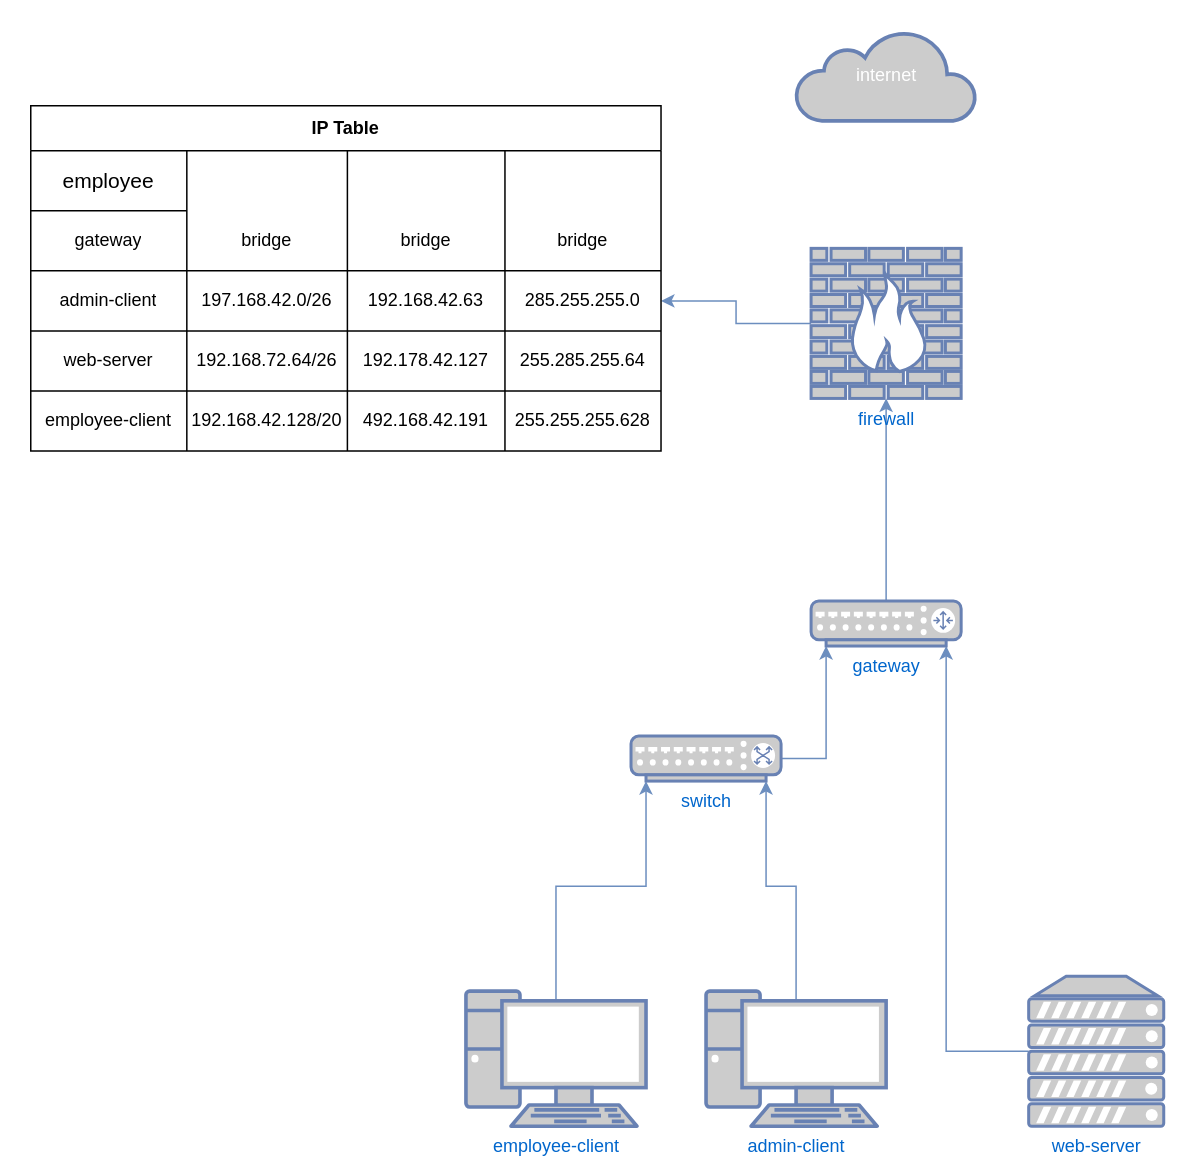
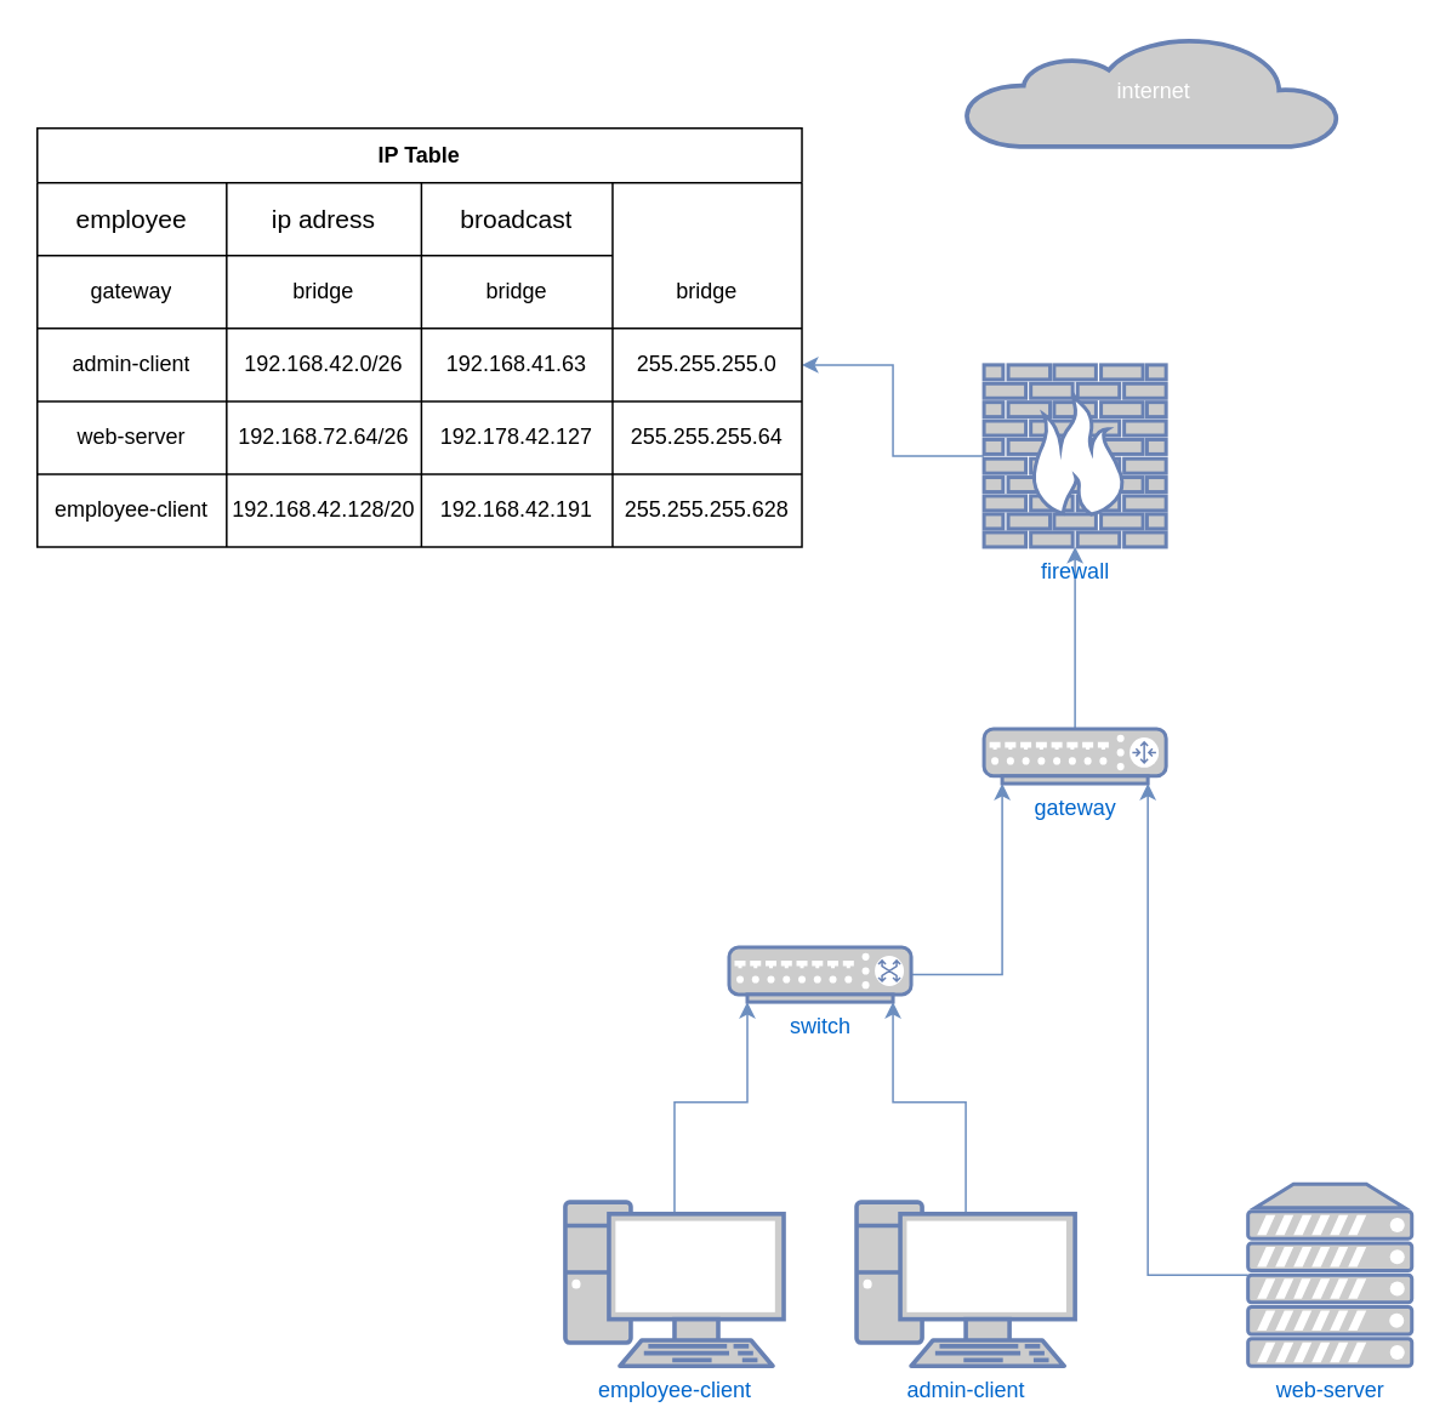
  <mxCell id="0" />
  <mxCell id="1" parent="0" />
  <mxCell id="2" style="edgeStyle=orthogonalEdgeStyle;rounded=0;orthogonalLoop=1;jettySize=auto;html=1;exitX=0.5;exitY=0.07;exitDx=0;exitDy=0;exitPerimeter=0;entryX=0.1;entryY=1;entryDx=0;entryDy=0;entryPerimeter=0;fillColor=#dae8fc;strokeColor=#6c8ebf;" edge="1" parent="1" source="3" target="6"><mxGeometry relative="1" as="geometry"><mxPoint x="450" y="560" as="targetPoint" /></mxGeometry></mxCell>
  <mxCell id="3" value="employee-client&lt;br&gt;" style="fontColor=#0066CC;verticalAlign=top;verticalLabelPosition=bottom;labelPosition=center;align=center;html=1;outlineConnect=0;fillColor=#CCCCCC;strokeColor=#6881B3;gradientColor=none;gradientDirection=north;strokeWidth=2;shape=mxgraph.networks.pc;" vertex="1" parent="1"><mxGeometry x="310" y="660" width="120" height="90" as="geometry" /></mxCell>
  <mxCell id="4" style="edgeStyle=orthogonalEdgeStyle;rounded=0;orthogonalLoop=1;jettySize=auto;html=1;entryX=0.9;entryY=1;entryDx=0;entryDy=0;entryPerimeter=0;fillColor=#dae8fc;strokeColor=#6c8ebf;exitX=0.5;exitY=0.07;exitDx=0;exitDy=0;exitPerimeter=0;" edge="1" parent="1" source="7" target="6"><mxGeometry relative="1" as="geometry"><mxPoint x="520" y="550" as="targetPoint" /><mxPoint x="515" y="660" as="sourcePoint" /></mxGeometry></mxCell>
  <mxCell id="5" style="edgeStyle=orthogonalEdgeStyle;rounded=0;orthogonalLoop=1;jettySize=auto;html=1;entryX=0.1;entryY=1;entryDx=0;entryDy=0;entryPerimeter=0;fillColor=#dae8fc;strokeColor=#6c8ebf;" edge="1" parent="1" source="6" target="11"><mxGeometry relative="1" as="geometry" /></mxCell>
- <mxCell id="6" value="switch" style="fontColor=#0066CC;verticalAlign=top;verticalLabelPosition=bottom;labelPosition=center;align=center;html=1;outlineConnect=0;fillColor=#CCCCCC;strokeColor=#6881B3;gradientColor=none;gradientDirection=north;strokeWidth=2;shape=mxgraph.networks.switch;" vertex="1" parent="1"><mxGeometry x="420" y="490" width="100" height="30" as="geometry" /></mxCell>
+ <mxCell id="6" value="switch" style="fontColor=#0066CC;verticalAlign=top;verticalLabelPosition=bottom;labelPosition=center;align=center;html=1;outlineConnect=0;fillColor=#CCCCCC;strokeColor=#6881B3;gradientColor=none;gradientDirection=north;strokeWidth=2;shape=mxgraph.networks.switch;" vertex="1" parent="1"><mxGeometry x="400" y="520" width="100" height="30" as="geometry" /></mxCell>
  <mxCell id="7" value="admin-client" style="fontColor=#0066CC;verticalAlign=top;verticalLabelPosition=bottom;labelPosition=center;align=center;html=1;outlineConnect=0;fillColor=#CCCCCC;strokeColor=#6881B3;gradientColor=none;gradientDirection=north;strokeWidth=2;shape=mxgraph.networks.pc;" vertex="1" parent="1"><mxGeometry x="470" y="660" width="120" height="90" as="geometry" /></mxCell>
  <mxCell id="8" style="edgeStyle=orthogonalEdgeStyle;rounded=0;orthogonalLoop=1;jettySize=auto;html=1;entryX=0.9;entryY=1;entryDx=0;entryDy=0;entryPerimeter=0;fillColor=#dae8fc;strokeColor=#6c8ebf;" edge="1" parent="1" source="9" target="11"><mxGeometry relative="1" as="geometry"><mxPoint x="730" y="555" as="targetPoint" /></mxGeometry></mxCell>
  <mxCell id="9" value="web-server" style="fontColor=#0066CC;verticalAlign=top;verticalLabelPosition=bottom;labelPosition=center;align=center;html=1;outlineConnect=0;fillColor=#CCCCCC;strokeColor=#6881B3;gradientColor=none;gradientDirection=north;strokeWidth=2;shape=mxgraph.networks.server;" vertex="1" parent="1"><mxGeometry x="685" y="650" width="90" height="100" as="geometry" /></mxCell>
  <mxCell id="10" style="edgeStyle=orthogonalEdgeStyle;rounded=0;orthogonalLoop=1;jettySize=auto;html=1;fillColor=#dae8fc;strokeColor=#6c8ebf;" edge="1" parent="1" source="11" target="13"><mxGeometry relative="1" as="geometry" /></mxCell>
  <mxCell id="11" value="gateway" style="fontColor=#0066CC;verticalAlign=top;verticalLabelPosition=bottom;labelPosition=center;align=center;html=1;outlineConnect=0;fillColor=#CCCCCC;strokeColor=#6881B3;gradientColor=none;gradientDirection=north;strokeWidth=2;shape=mxgraph.networks.router;" vertex="1" parent="1"><mxGeometry x="540" y="400" width="100" height="30" as="geometry" /></mxCell>
  <mxCell id="12" style="edgeStyle=orthogonalEdgeStyle;rounded=0;orthogonalLoop=1;jettySize=auto;html=1;fillColor=#dae8fc;strokeColor=#6c8ebf;" edge="1" parent="1" source="13" target="29"><mxGeometry relative="1" as="geometry" /></mxCell>
- <mxCell id="13" value="firewall" style="fontColor=#0066CC;verticalAlign=top;verticalLabelPosition=bottom;labelPosition=center;align=center;html=1;outlineConnect=0;fillColor=#CCCCCC;strokeColor=#6881B3;gradientColor=none;gradientDirection=north;strokeWidth=2;shape=mxgraph.networks.firewall;" vertex="1" parent="1"><mxGeometry x="540" y="165" width="100" height="100" as="geometry" /></mxCell>
- <mxCell id="14" value="internet" style="html=1;outlineConnect=0;fillColor=#CCCCCC;strokeColor=#6881B3;gradientColor=none;gradientDirection=north;strokeWidth=2;shape=mxgraph.networks.cloud;fontColor=#ffffff;" vertex="1" parent="1"><mxGeometry x="530" y="20" width="120" height="60" as="geometry" /></mxCell>
+ <mxCell id="13" value="firewall" style="fontColor=#0066CC;verticalAlign=top;verticalLabelPosition=bottom;labelPosition=center;align=center;html=1;outlineConnect=0;fillColor=#CCCCCC;strokeColor=#6881B3;gradientColor=none;gradientDirection=north;strokeWidth=2;shape=mxgraph.networks.firewall;" vertex="1" parent="1"><mxGeometry x="540" y="200" width="100" height="100" as="geometry" /></mxCell>
+ <mxCell id="14" value="internet" style="html=1;outlineConnect=0;fillColor=#CCCCCC;strokeColor=#6881B3;gradientColor=none;gradientDirection=north;strokeWidth=2;shape=mxgraph.networks.cloud;fontColor=#ffffff;" vertex="1" parent="1"><mxGeometry x="530" y="20" width="205" height="60" as="geometry" /></mxCell>
  <mxCell id="15" value="IP Table" style="shape=table;html=1;whiteSpace=wrap;startSize=30;container=1;collapsible=0;childLayout=tableLayout;fontStyle=1;align=center;flipV=0;flipH=0;direction=east;" vertex="1" parent="1"><mxGeometry x="20" y="70" width="420" height="230" as="geometry" /></mxCell>
  <mxCell id="16" value="" style="shape=partialRectangle;html=1;whiteSpace=wrap;collapsible=0;dropTarget=0;pointerEvents=0;fillColor=none;top=0;left=0;bottom=0;right=0;points=[[0,0.5],[1,0.5]];portConstraint=eastwest;fontSize=14;" vertex="1" parent="15"><mxGeometry y="30" width="420" height="40" as="geometry" /></mxCell>
  <mxCell id="17" value="employee" style="shape=partialRectangle;html=1;whiteSpace=wrap;connectable=0;fillColor=none;top=0;left=0;bottom=0;right=0;overflow=hidden;fontSize=14;" vertex="1" parent="16"><mxGeometry width="104" height="40" as="geometry" /></mxCell>
+ <mxCell id="18" value="&lt;font style=&quot;font-size: 14px&quot;&gt;ip adress&lt;/font&gt;" style="shape=partialRectangle;html=1;whiteSpace=wrap;connectable=0;fillColor=none;top=0;left=0;bottom=0;right=0;overflow=hidden;" vertex="1" parent="16"><mxGeometry x="104" width="107" height="40" as="geometry" /></mxCell>
+ <mxCell id="19" value="&lt;font style=&quot;font-size: 14px&quot;&gt;broadcast&lt;/font&gt;" style="shape=partialRectangle;html=1;whiteSpace=wrap;connectable=0;fillColor=none;top=0;left=0;bottom=0;right=0;overflow=hidden;" vertex="1" parent="16"><mxGeometry x="211" width="105" height="40" as="geometry" /></mxCell>
  <mxCell id="20" value="" style="shape=partialRectangle;html=1;whiteSpace=wrap;collapsible=0;dropTarget=0;pointerEvents=0;fillColor=none;top=0;left=0;bottom=0;right=0;points=[[0,0.5],[1,0.5]];portConstraint=eastwest;" vertex="1" parent="15"><mxGeometry y="70" width="420" height="40" as="geometry" /></mxCell>
  <mxCell id="21" value="gateway" style="shape=partialRectangle;html=1;whiteSpace=wrap;connectable=0;fillColor=none;top=0;left=0;bottom=0;right=0;overflow=hidden;" vertex="1" parent="20"><mxGeometry width="104" height="40" as="geometry" /></mxCell>
  <mxCell id="22" value="bridge" style="shape=partialRectangle;html=1;whiteSpace=wrap;connectable=0;fillColor=none;top=0;left=0;bottom=0;right=0;overflow=hidden;" vertex="1" parent="20"><mxGeometry x="104" width="107" height="40" as="geometry" /></mxCell>
  <mxCell id="23" value="bridge" style="shape=partialRectangle;html=1;whiteSpace=wrap;connectable=0;fillColor=none;top=0;left=0;bottom=0;right=0;overflow=hidden;" vertex="1" parent="20"><mxGeometry x="211" width="105" height="40" as="geometry" /></mxCell>
  <mxCell id="24" value="bridge" style="shape=partialRectangle;html=1;whiteSpace=wrap;connectable=0;fillColor=none;top=0;left=0;bottom=0;right=0;overflow=hidden;" vertex="1" parent="20"><mxGeometry x="316" width="104" height="40" as="geometry" /></mxCell>
  <mxCell id="25" value="" style="shape=partialRectangle;html=1;whiteSpace=wrap;collapsible=0;dropTarget=0;pointerEvents=0;fillColor=none;top=0;left=0;bottom=0;right=0;points=[[0,0.5],[1,0.5]];portConstraint=eastwest;" vertex="1" parent="15"><mxGeometry y="110" width="420" height="40" as="geometry" /></mxCell>
  <mxCell id="26" value="admin-client" style="shape=partialRectangle;html=1;whiteSpace=wrap;connectable=0;fillColor=none;top=0;left=0;bottom=0;right=0;overflow=hidden;" vertex="1" parent="25"><mxGeometry width="104" height="40" as="geometry" /></mxCell>
- <mxCell id="27" value="197.168.42.0/26" style="shape=partialRectangle;html=1;whiteSpace=wrap;connectable=0;fillColor=none;top=0;left=0;bottom=0;right=0;overflow=hidden;" vertex="1" parent="25"><mxGeometry x="104" width="107" height="40" as="geometry" /></mxCell>
- <mxCell id="28" value="192.168.42.63" style="shape=partialRectangle;html=1;whiteSpace=wrap;connectable=0;fillColor=none;top=0;left=0;bottom=0;right=0;overflow=hidden;" vertex="1" parent="25"><mxGeometry x="211" width="105" height="40" as="geometry" /></mxCell>
- <mxCell id="29" value="285.255.255.0" style="shape=partialRectangle;html=1;whiteSpace=wrap;connectable=0;fillColor=none;top=0;left=0;bottom=0;right=0;overflow=hidden;" vertex="1" parent="25"><mxGeometry x="316" width="104" height="40" as="geometry" /></mxCell>
+ <mxCell id="27" value="192.168.42.0/26" style="shape=partialRectangle;html=1;whiteSpace=wrap;connectable=0;fillColor=none;top=0;left=0;bottom=0;right=0;overflow=hidden;" vertex="1" parent="25"><mxGeometry x="104" width="107" height="40" as="geometry" /></mxCell>
+ <mxCell id="28" value="192.168.41.63" style="shape=partialRectangle;html=1;whiteSpace=wrap;connectable=0;fillColor=none;top=0;left=0;bottom=0;right=0;overflow=hidden;" vertex="1" parent="25"><mxGeometry x="211" width="105" height="40" as="geometry" /></mxCell>
+ <mxCell id="29" value="255.255.255.0" style="shape=partialRectangle;html=1;whiteSpace=wrap;connectable=0;fillColor=none;top=0;left=0;bottom=0;right=0;overflow=hidden;" vertex="1" parent="25"><mxGeometry x="316" width="104" height="40" as="geometry" /></mxCell>
  <mxCell id="30" value="" style="shape=partialRectangle;html=1;whiteSpace=wrap;collapsible=0;dropTarget=0;pointerEvents=0;fillColor=none;top=0;left=0;bottom=0;right=0;points=[[0,0.5],[1,0.5]];portConstraint=eastwest;" vertex="1" parent="15"><mxGeometry y="150" width="420" height="40" as="geometry" /></mxCell>
  <mxCell id="31" value="web-server" style="shape=partialRectangle;html=1;whiteSpace=wrap;connectable=0;fillColor=none;top=0;left=0;bottom=0;right=0;overflow=hidden;" vertex="1" parent="30"><mxGeometry width="104" height="40" as="geometry" /></mxCell>
  <mxCell id="32" value="192.168.72.64/26" style="shape=partialRectangle;html=1;whiteSpace=wrap;connectable=0;fillColor=none;top=0;left=0;bottom=0;right=0;overflow=hidden;" vertex="1" parent="30"><mxGeometry x="104" width="107" height="40" as="geometry" /></mxCell>
  <mxCell id="33" value="192.178.42.127" style="shape=partialRectangle;html=1;whiteSpace=wrap;connectable=0;fillColor=none;top=0;left=0;bottom=0;right=0;overflow=hidden;" vertex="1" parent="30"><mxGeometry x="211" width="105" height="40" as="geometry" /></mxCell>
- <mxCell id="34" value="255.285.255.64" style="shape=partialRectangle;html=1;whiteSpace=wrap;connectable=0;fillColor=none;top=0;left=0;bottom=0;right=0;overflow=hidden;" vertex="1" parent="30"><mxGeometry x="316" width="104" height="40" as="geometry" /></mxCell>
+ <mxCell id="34" value="255.255.255.64" style="shape=partialRectangle;html=1;whiteSpace=wrap;connectable=0;fillColor=none;top=0;left=0;bottom=0;right=0;overflow=hidden;" vertex="1" parent="30"><mxGeometry x="316" width="104" height="40" as="geometry" /></mxCell>
  <mxCell id="35" value="" style="shape=partialRectangle;html=1;whiteSpace=wrap;collapsible=0;dropTarget=0;pointerEvents=0;fillColor=none;top=0;left=0;bottom=0;right=0;points=[[0,0.5],[1,0.5]];portConstraint=eastwest;" vertex="1" parent="15"><mxGeometry y="190" width="420" height="40" as="geometry" /></mxCell>
  <mxCell id="36" value="employee-client" style="shape=partialRectangle;html=1;whiteSpace=wrap;connectable=0;fillColor=none;top=0;left=0;bottom=0;right=0;overflow=hidden;" vertex="1" parent="35"><mxGeometry width="104" height="40" as="geometry" /></mxCell>
  <mxCell id="37" value="192.168.42.128/20" style="shape=partialRectangle;html=1;whiteSpace=wrap;connectable=0;fillColor=none;top=0;left=0;bottom=0;right=0;overflow=hidden;" vertex="1" parent="35"><mxGeometry x="104" width="107" height="40" as="geometry" /></mxCell>
- <mxCell id="38" value="492.168.42.191" style="shape=partialRectangle;html=1;whiteSpace=wrap;connectable=0;fillColor=none;top=0;left=0;bottom=0;right=0;overflow=hidden;" vertex="1" parent="35"><mxGeometry x="211" width="105" height="40" as="geometry" /></mxCell>
+ <mxCell id="38" value="192.168.42.191" style="shape=partialRectangle;html=1;whiteSpace=wrap;connectable=0;fillColor=none;top=0;left=0;bottom=0;right=0;overflow=hidden;" vertex="1" parent="35"><mxGeometry x="211" width="105" height="40" as="geometry" /></mxCell>
  <mxCell id="39" value="255.255.255.628" style="shape=partialRectangle;html=1;whiteSpace=wrap;connectable=0;fillColor=none;top=0;left=0;bottom=0;right=0;overflow=hidden;" vertex="1" parent="35"><mxGeometry x="316" width="104" height="40" as="geometry" /></mxCell>
